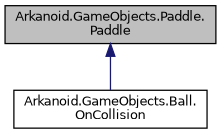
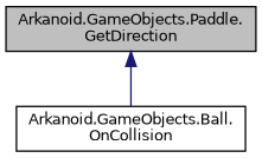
  digraph {
    rankdir=TB
    node [color=black fontname=Helvetica fontsize=10 shape=record style=filled]
-   n1 [fillcolor=grey75 fontcolor=black height=0.2 label="Arkanoid.GameObjects.Paddle.\lPaddle" width=0.4]
+   n1 [fillcolor=grey75 fontcolor=black height=0.2 label="Arkanoid.GameObjects.Paddle.\lGetDirection" width=0.4]
    n2 [fillcolor=white height=0.2 label="Arkanoid.GameObjects.Ball.\lOnCollision" width=0.4]
    n1 -> n2 [color=midnightblue dir=back fontname=Helvetica fontsize=10 labelfontname=Helvetica labelfontsize=10 style=solid]
  }
